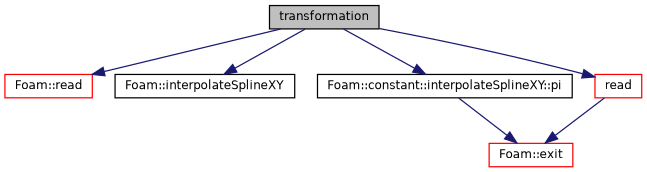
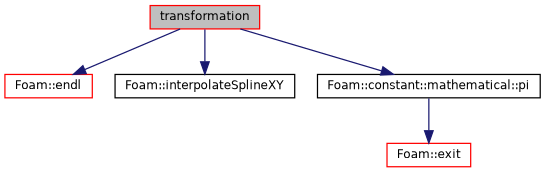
  digraph {
    rankdir=TB
    node [color=black fontname=Helvetica fontsize=10 shape=record]
    edge [color=midnightblue fontname=Helvetica fontsize=10 labelfontname=Helvetica labelfontsize=10 style=solid]
-   n1 [fillcolor=grey75 fontcolor=black height=0.2 label=transformation style=filled width=0.4]
-   n2 [color=red height=0.2 label="Foam::read" width=0.4]
+   n1 [color=red fillcolor=grey75 fontcolor=black height=0.2 label=transformation style=filled width=0.4]
+   n2 [color=red height=0.2 label="Foam::endl" width=0.4]
    n3 [height=0.2 label="Foam::interpolateSplineXY" width=0.4]
-   n4 [height=0.2 label="Foam::constant::interpolateSplineXY::pi" width=0.4]
-   n5 [color=red height=0.2 label=read width=0.4]
+   n4 [height=0.2 label="Foam::constant::mathematical::pi" width=0.4]
    n6 [color=red height=0.2 label="Foam::exit" width=0.4]
    n1 -> n2
    n1 -> n3
    n1 -> n4
-   n1 -> n5
    n4 -> n6
-   n5 -> n6
  }
